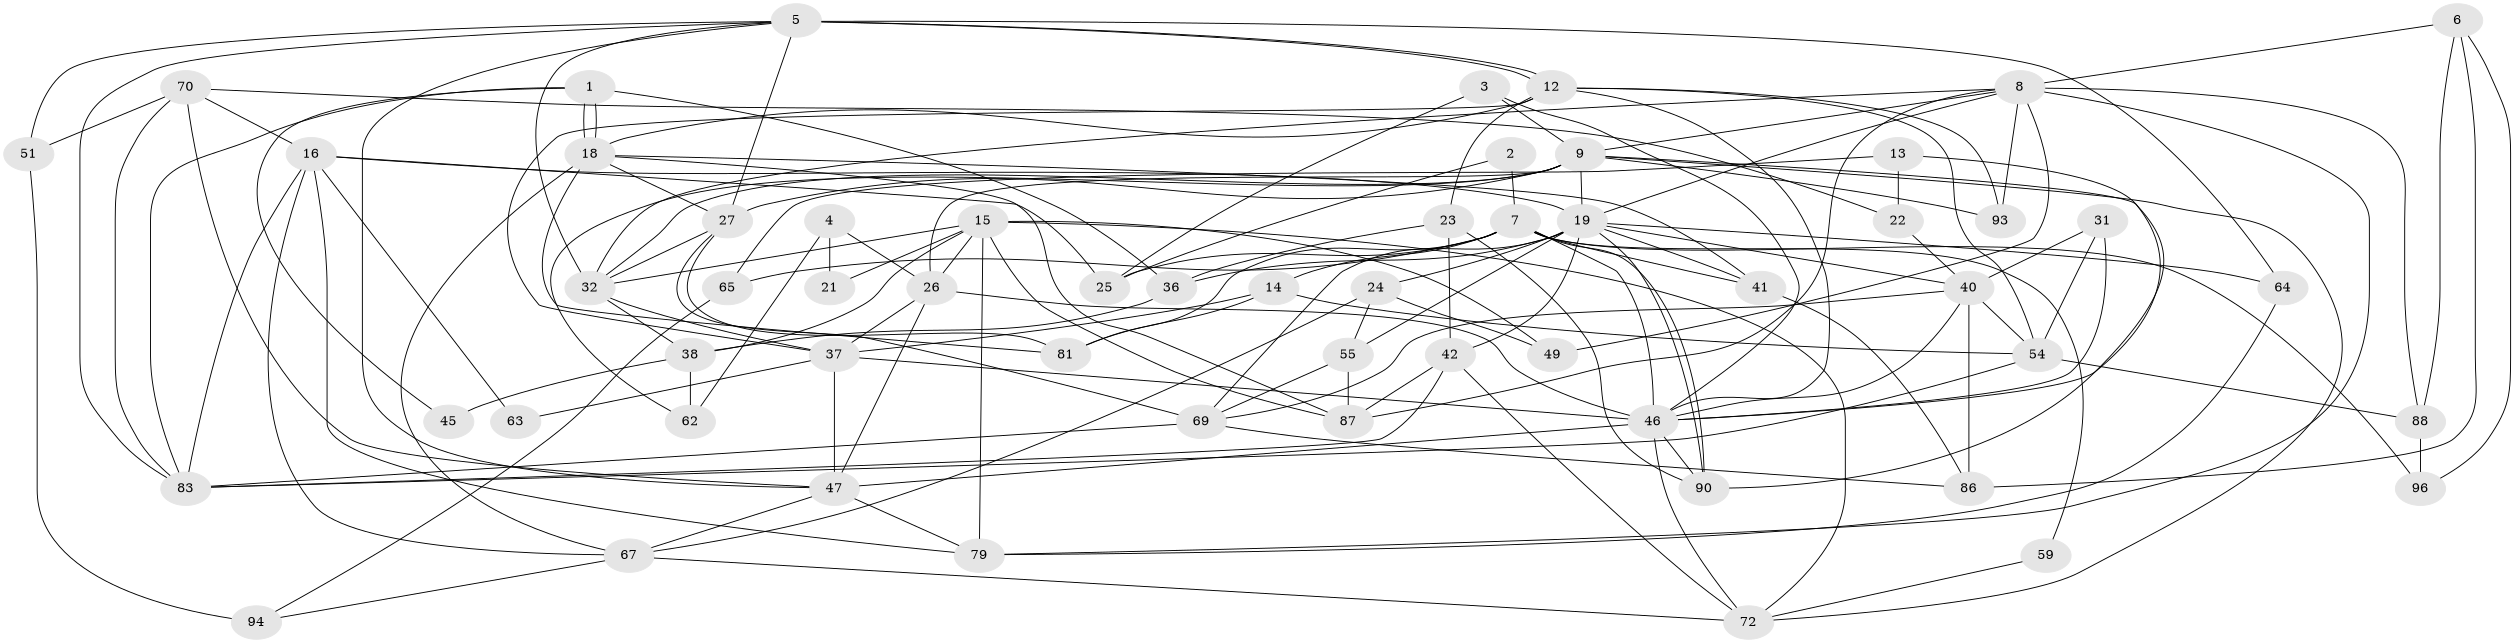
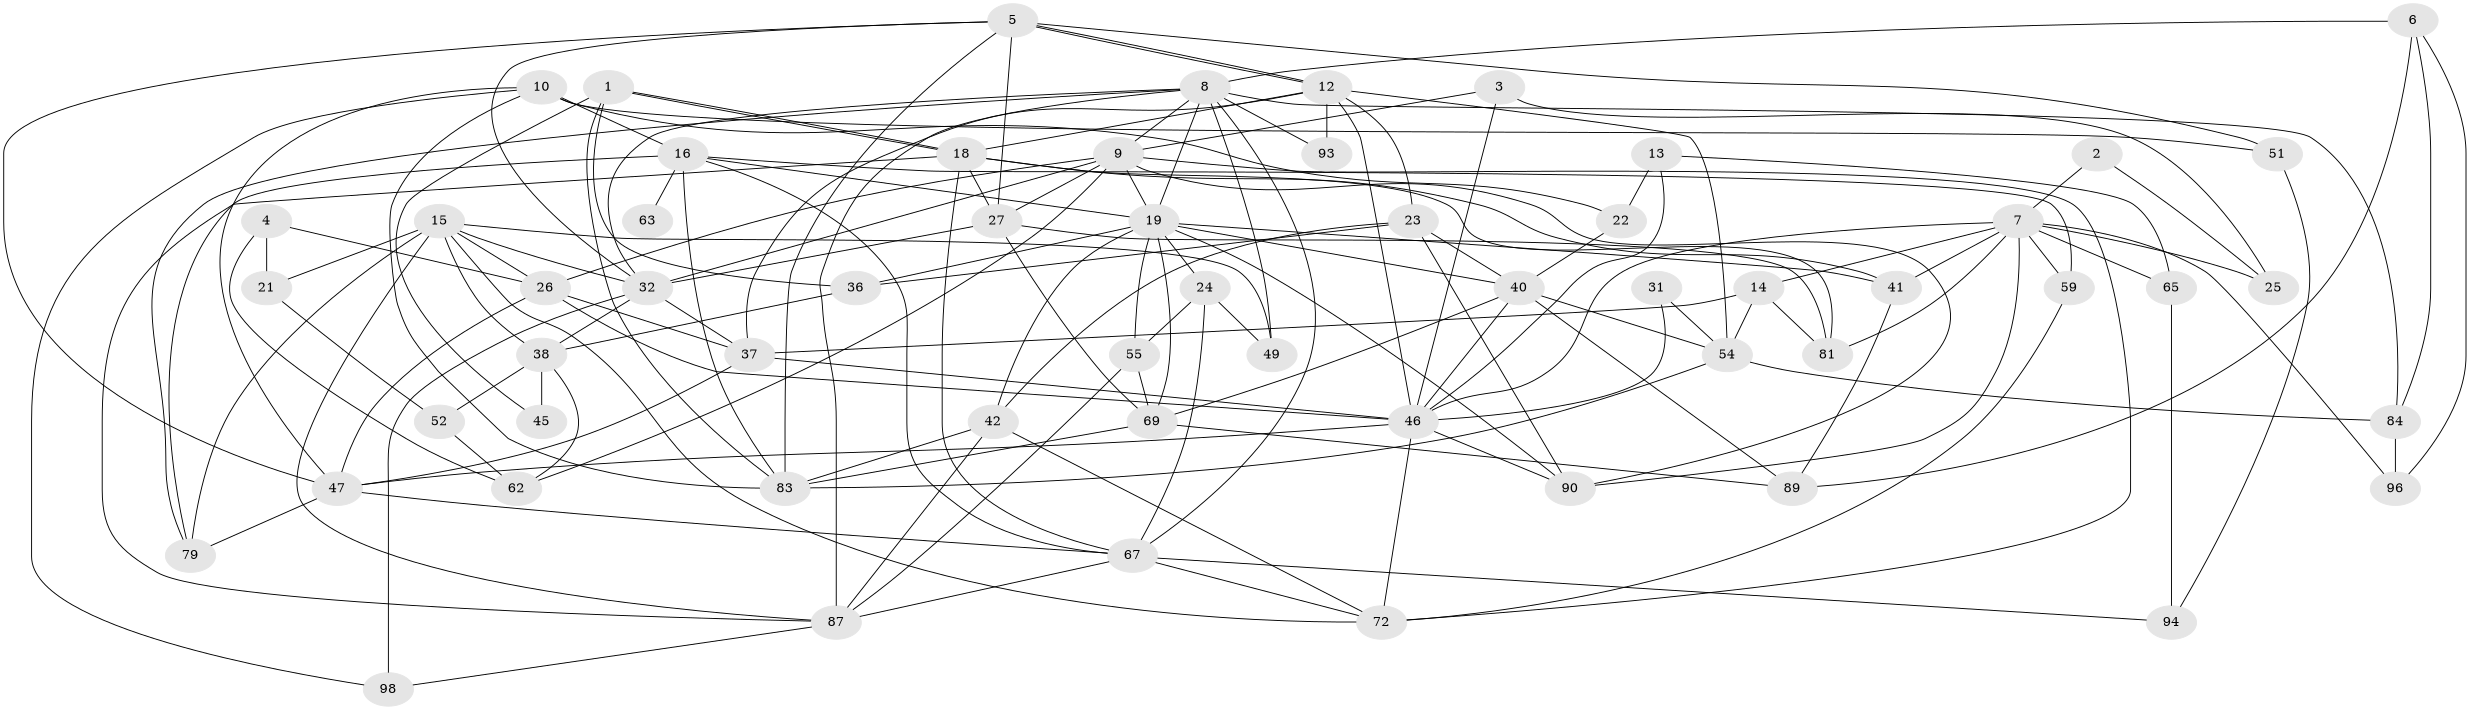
  graph {
    fontname="DejaVu Serif"
    node [color=gray90 fontname="DejaVu Serif" style=filled]
    edge [fontname="DejaVu Serif"]
    18 [super="+30"]
    27 [super="+84"]
    41
    81
    67 [super="+82"]
    87 [super="+100"]
    1
    36
    45
    83
    19 [super="+29+44"]
-   64
    90
    24
    40 [super="+60"]
    42 [super="+76"]
    55
    69 [super="+75"]
    38 [super="+92"]
    7 [super="+34+48"]
    25
    46 [super="+70+78+99"]
    96
    14
    59
    65
    2
    9 [super="+17"]
    26 [super="+85"]
    62
    32
    93
    72 [super="+77"]
    3
    47 [super="+66+73"]
    4
    21
+   52 [super="+68"]
    37 [super="+61"]
    5 [super="+28+57"]
    12 [super="+39+20"]
    51
    23
    54 [super="+97"]
+   98
    79
    94
    8 [super="+86+11"]
-   88 [super="+91"]
+   88 [super="+91" label=84]
    49
    6
-   89 [label=86]
-   10 [super="+95" label=70]
+   89
+   10 [super="+95"]
    16 [super="+101"]
    22
    63
    13
    15 [super="+33"]
    31
    18 -- 27
    18 -- 41
    18 -- 81
    18 -- 67
    18 -- 87
    27 -- 81
    27 -- 69
    27 -- 32
    41 -- 89
+   67 -- 87
    67 -- 72
    67 -- 94
+   87 -- 98
    1 -- 18
    1 -- 18
    1 -- 36
    1 -- 45
    1 -- 83
    36 -- 38
    19 -- 41
    19 -- 36
-   19 -- 64
    19 -- 90
    19 -- 24
    19 -- 40
    19 -- 42
    19 -- 55
    19 -- 69
-   64 -- 79
    24 -- 67
    24 -- 55
    24 -- 49
    40 -- 69
    40 -- 46
    40 -- 54
    40 -- 89
    42 -- 87
    42 -- 83
    42 -- 72
    55 -- 87
    55 -- 69
    69 -- 83
    69 -- 89
    38 -- 45
    38 -- 62
+   38 -- 52
    7 -- 41
    7 -- 81
    7 -- 90
    7 -- 25
    7 -- 46
    7 -- 96
    7 -- 14
    7 -- 59
    7 -- 65
    46 -- 90
    46 -- 72
    46 -- 47
    14 -- 81
    14 -- 37
    14 -- 54
    59 -- 72
    65 -- 94
    2 -- 7
    2 -- 25
    9 -- 27
    9 -- 19
    9 -- 90
    9 -- 26
    9 -- 62
    9 -- 32
-   9 -- 93
    9 -- 72
    26 -- 46
    26 -- 47
    26 -- 37
    32 -- 38
    32 -- 37
+   32 -- 98
    3 -- 25
    3 -- 46
    3 -- 9
    47 -- 67
    47 -- 79
    4 -- 26
    4 -- 62
    4 -- 21
+   21 -- 52
+   52 -- 62
    37 -- 46
    37 -- 47 [weight=2]
-   37 -- 63
    5 -- 27
    5 -- 83
-   5 -- 64
    5 -- 32
    5 -- 47
    5 -- 12
    5 -- 12
    5 -- 51
    12 -- 18
    12 -- 46
    12 -- 93
    12 -- 37
    12 -- 23
    12 -- 54 [weight=2]
    51 -- 94
    23 -- 36
    23 -- 90
-   31 -- 40
+   23 -- 40
    23 -- 42
    54 -- 83
    54 -- 88
+   8 -- 67
    8 -- 87
    8 -- 19
    8 -- 9
    8 -- 32
    8 -- 93
    8 -- 79
    8 -- 88
    8 -- 49
    88 -- 96
    6 -- 96
    6 -- 8
    6 -- 88
    6 -- 89
    10 -- 83
    10 -- 47
    10 -- 51
+   10 -- 98
    10 -- 16
    10 -- 22
    16 -- 67
    16 -- 83
    16 -- 19
-   16 -- 25
+   16 -- 59
    16 -- 79
    16 -- 63
    22 -- 40
    13 -- 46
    13 -- 65
    13 -- 22
    15 -- 87
    15 -- 38
    15 -- 26
    15 -- 32
    15 -- 72
    15 -- 21
    15 -- 79
    15 -- 49
    31 -- 46
    31 -- 54
  }
